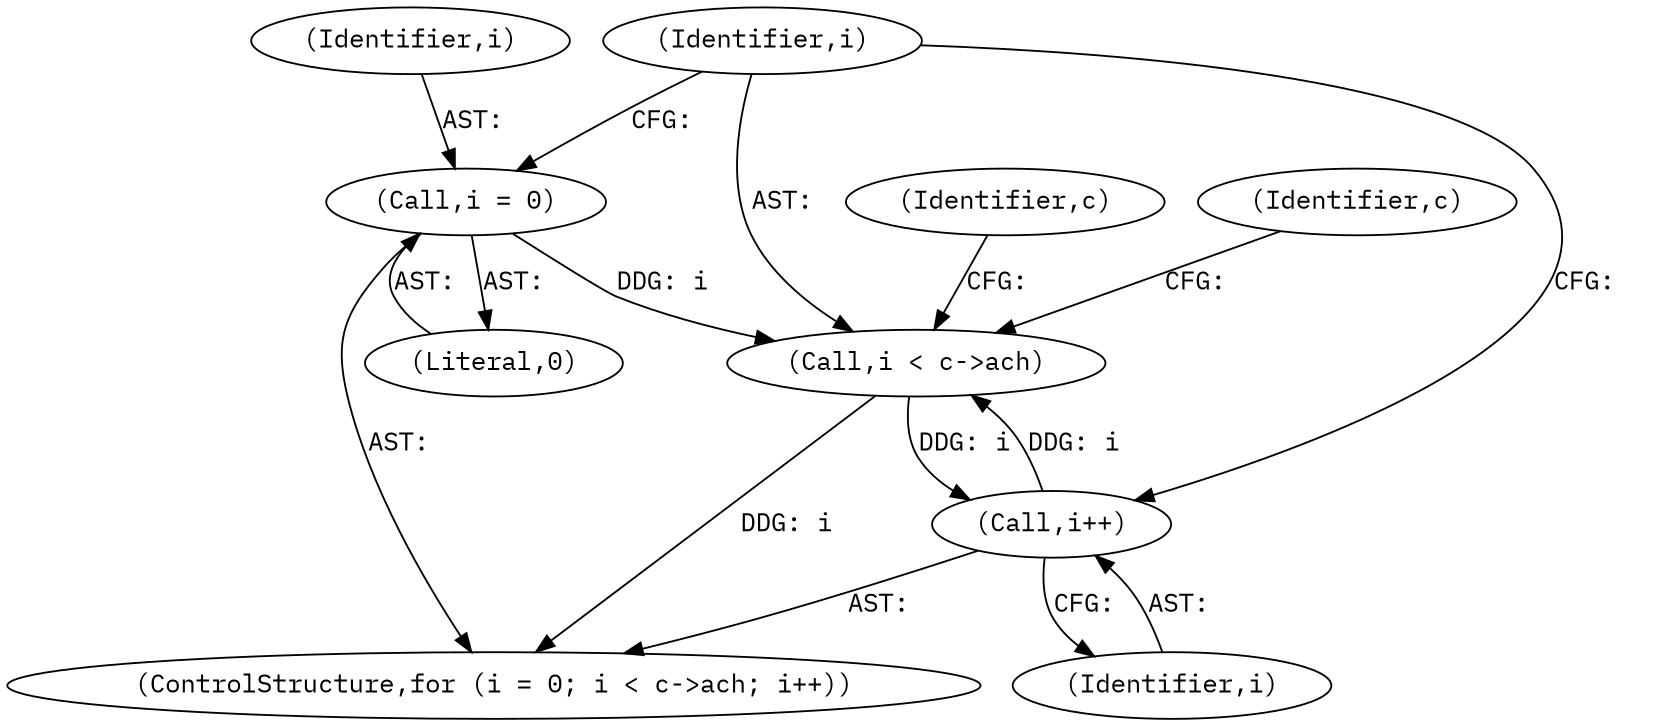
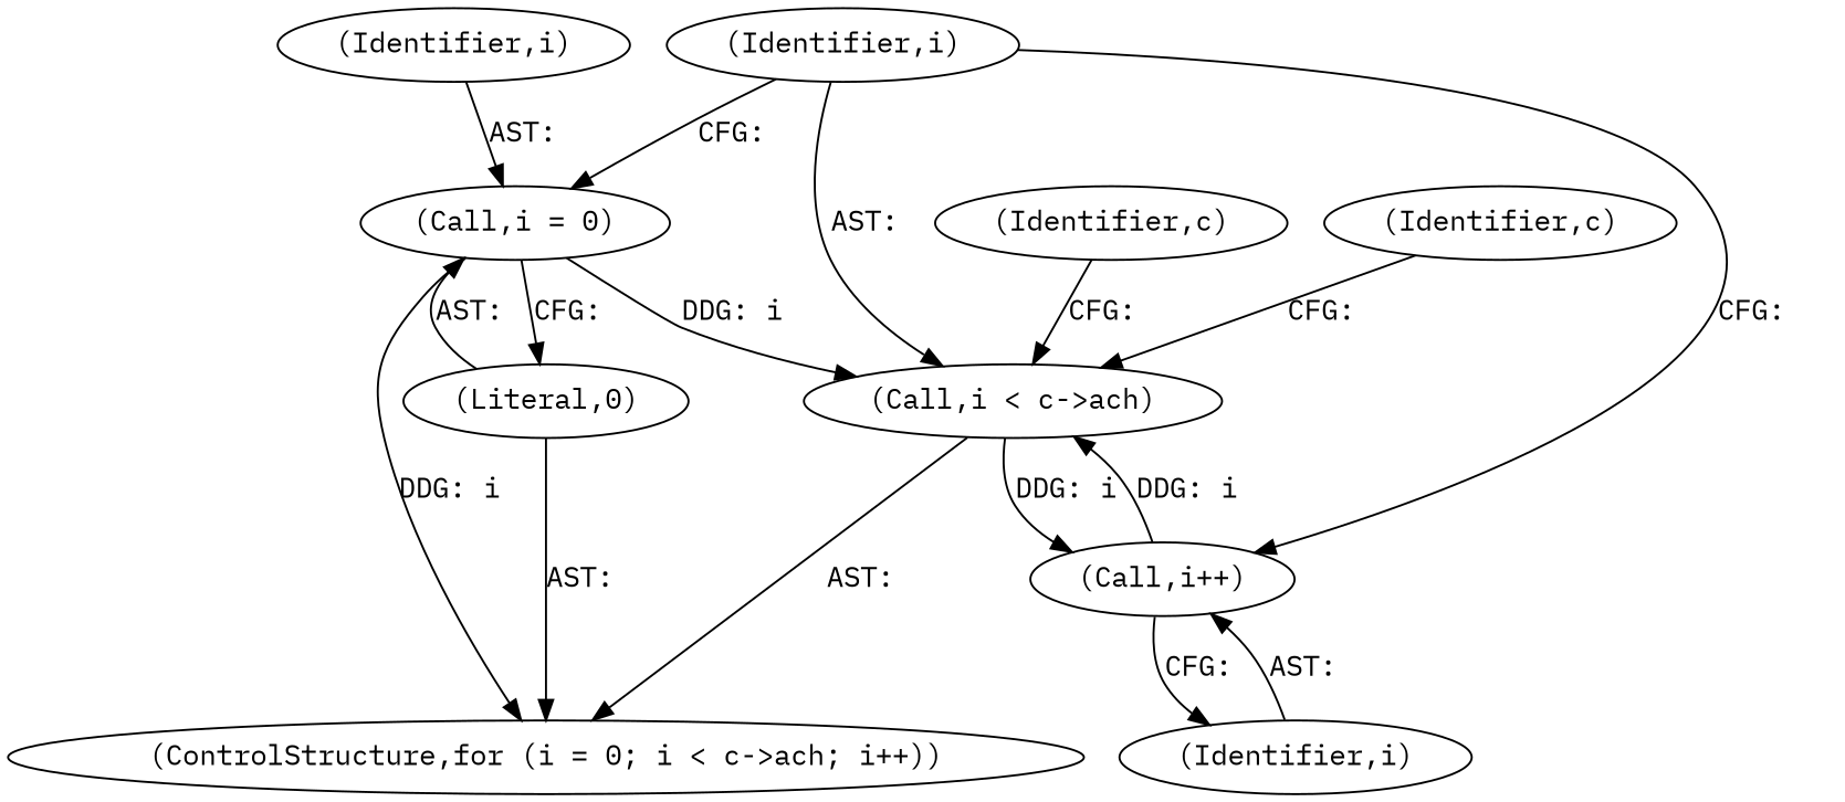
  digraph {
    fontname="IBM Plex Mono"
    node [fontname="IBM Plex Mono"]
    edge [fontname="IBM Plex Mono"]
    n1 [label="(Call,i < c->ach)"]
    n2 [label="(Call,i++)"]
    n3 [label="(ControlStructure,for (i = 0; i < c->ach; i++))"]
    n4 [label="(Identifier,i)"]
    n5 [label="(Call,i = 0)"]
    n6 [label="(Literal,0)"]
    n7 [label="(Identifier,i)"]
    n8 [label="(Identifier,c)"]
    n9 [label="(Identifier,c)"]
    n10 [label="(Identifier,i)"]
    n1 -> n2 [label="DDG: i"]
-   n1 -> n3 [label="DDG: i"]
+   n1 -> n3 [label="AST: "]
    n2 -> n1 [label="DDG: i"]
-   n2 -> n3 [label="AST: "]
+   n6 -> n3 [label="AST: "]
    n2 -> n4 [label="CFG: "]
    n4 -> n2 [label="AST: "]
    n5 -> n1 [label="DDG: i"]
-   n5 -> n3 [label="AST: "]
-   n5 -> n6 [label="AST: "]
+   n5 -> n3 [label="DDG: i"]
+   n5 -> n6 [label="CFG: "]
    n6 -> n5 [label="AST: "]
    n7 -> n1 [label="AST: "]
    n7 -> n2 [label="CFG: "]
    n7 -> n5 [label="CFG: "]
    n8 -> n1 [label="CFG: "]
    n9 -> n1 [label="CFG: "]
    n10 -> n5 [label="AST: "]
  }
